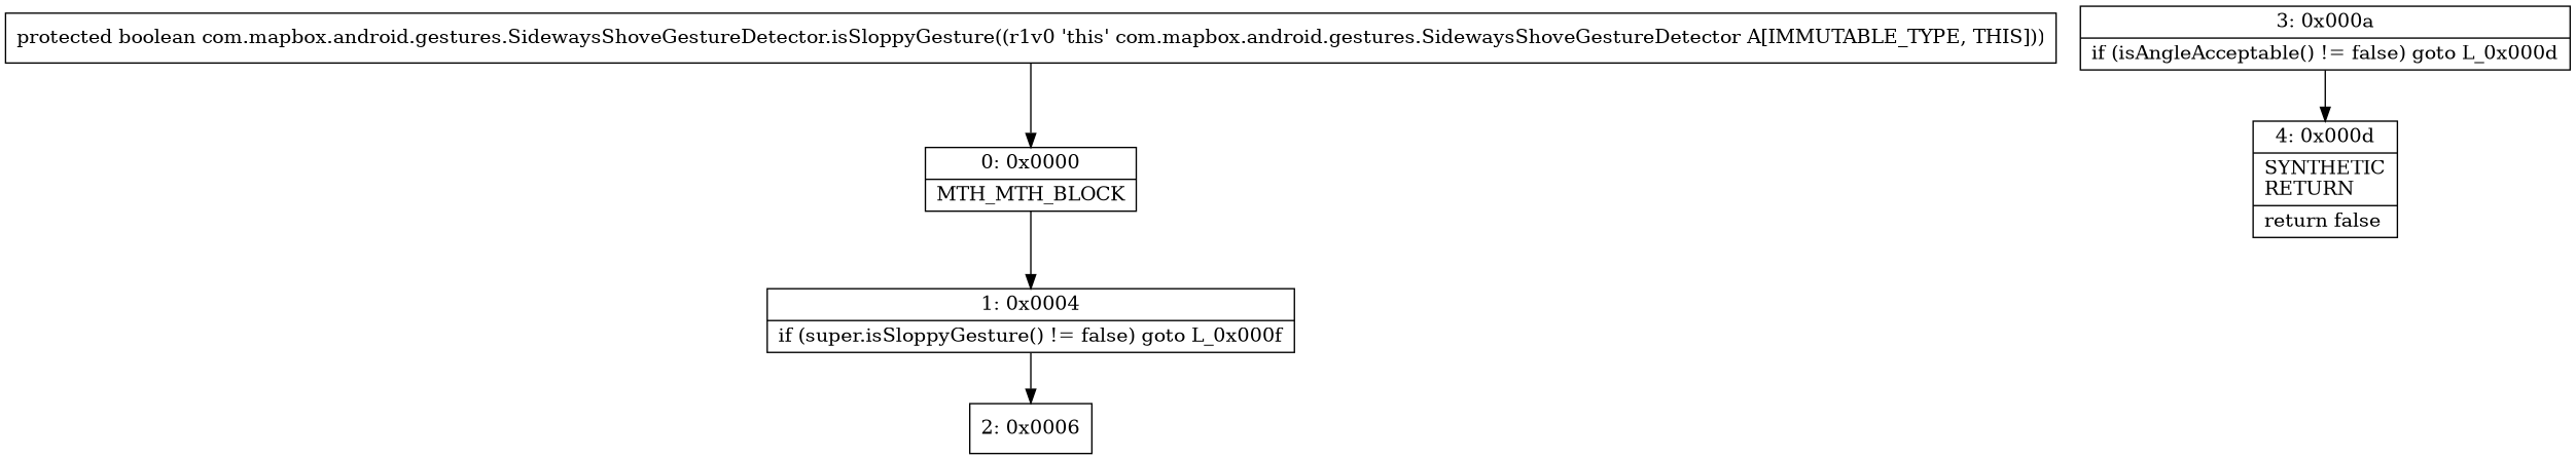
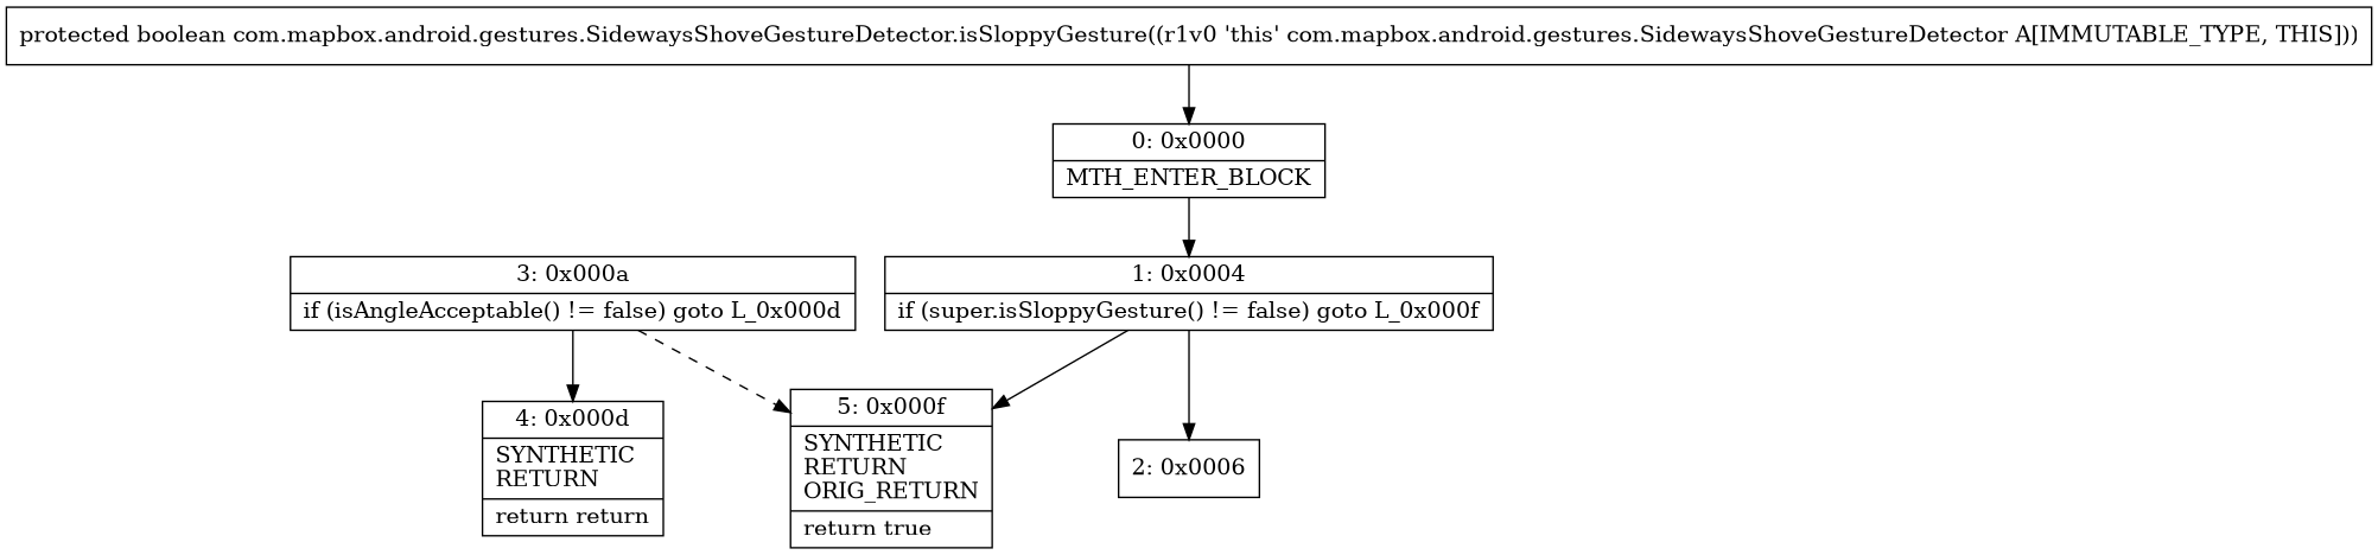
  digraph {
    node [shape=record]
-   n1 [label="{0\:\ 0x0000|MTH_MTH_BLOCK\l}"]
+   n1 [label="{0\:\ 0x0000|MTH_ENTER_BLOCK\l}"]
    n2 [label="{1\:\ 0x0004|if (super.isSloppyGesture() != false) goto L_0x000f\l}"]
    n3 [label="{2\:\ 0x0006}"]
+   n4 [label="{5\:\ 0x000f|SYNTHETIC\lRETURN\lORIG_RETURN\l|return true\l}"]
    n5 [label="{3\:\ 0x000a|if (isAngleAcceptable() != false) goto L_0x000d\l}"]
-   n6 [label="{4\:\ 0x000d|SYNTHETIC\lRETURN\l|return false\l}"]
+   n6 [label="{4\:\ 0x000d|SYNTHETIC\lRETURN\l|return return\l}"]
    n7 [label="{protected boolean com.mapbox.android.gestures.SidewaysShoveGestureDetector.isSloppyGesture((r1v0 'this' com.mapbox.android.gestures.SidewaysShoveGestureDetector A[IMMUTABLE_TYPE, THIS])) }"]
    n1 -> n2
    n2 -> n3 [style=solid]
+   n2 -> n4
+   n5 -> n4 [style=dashed]
    n5 -> n6
    n7 -> n1
  }
